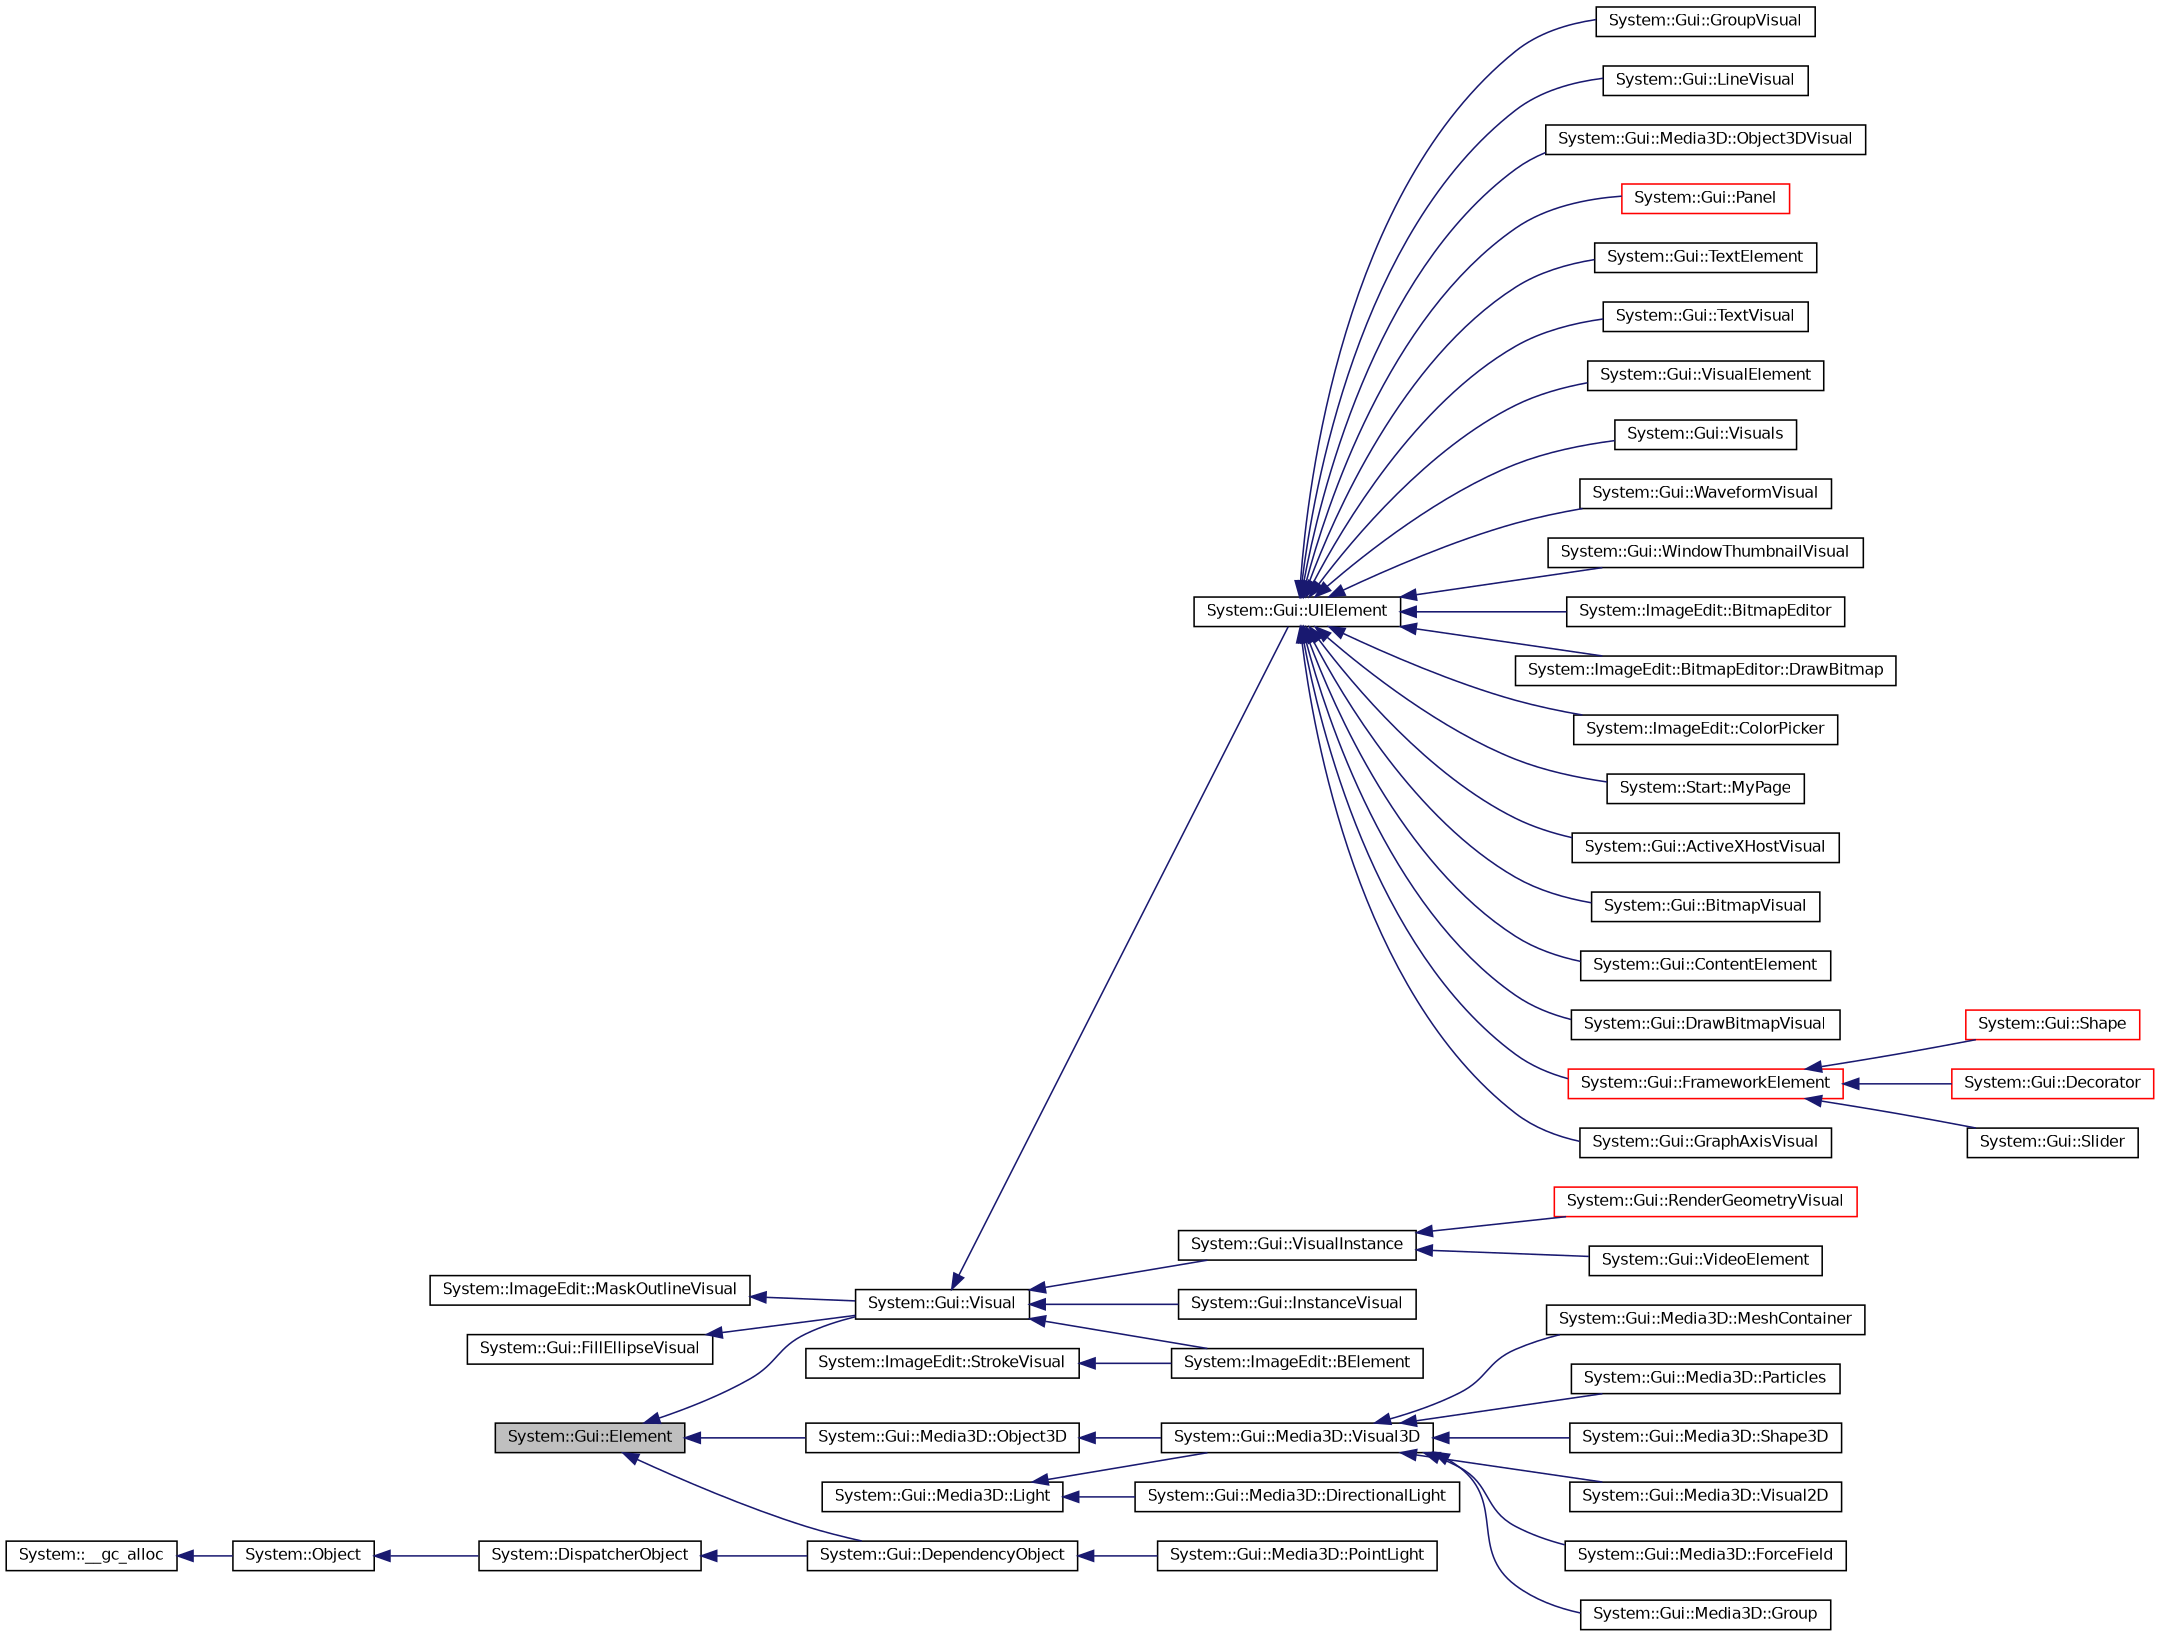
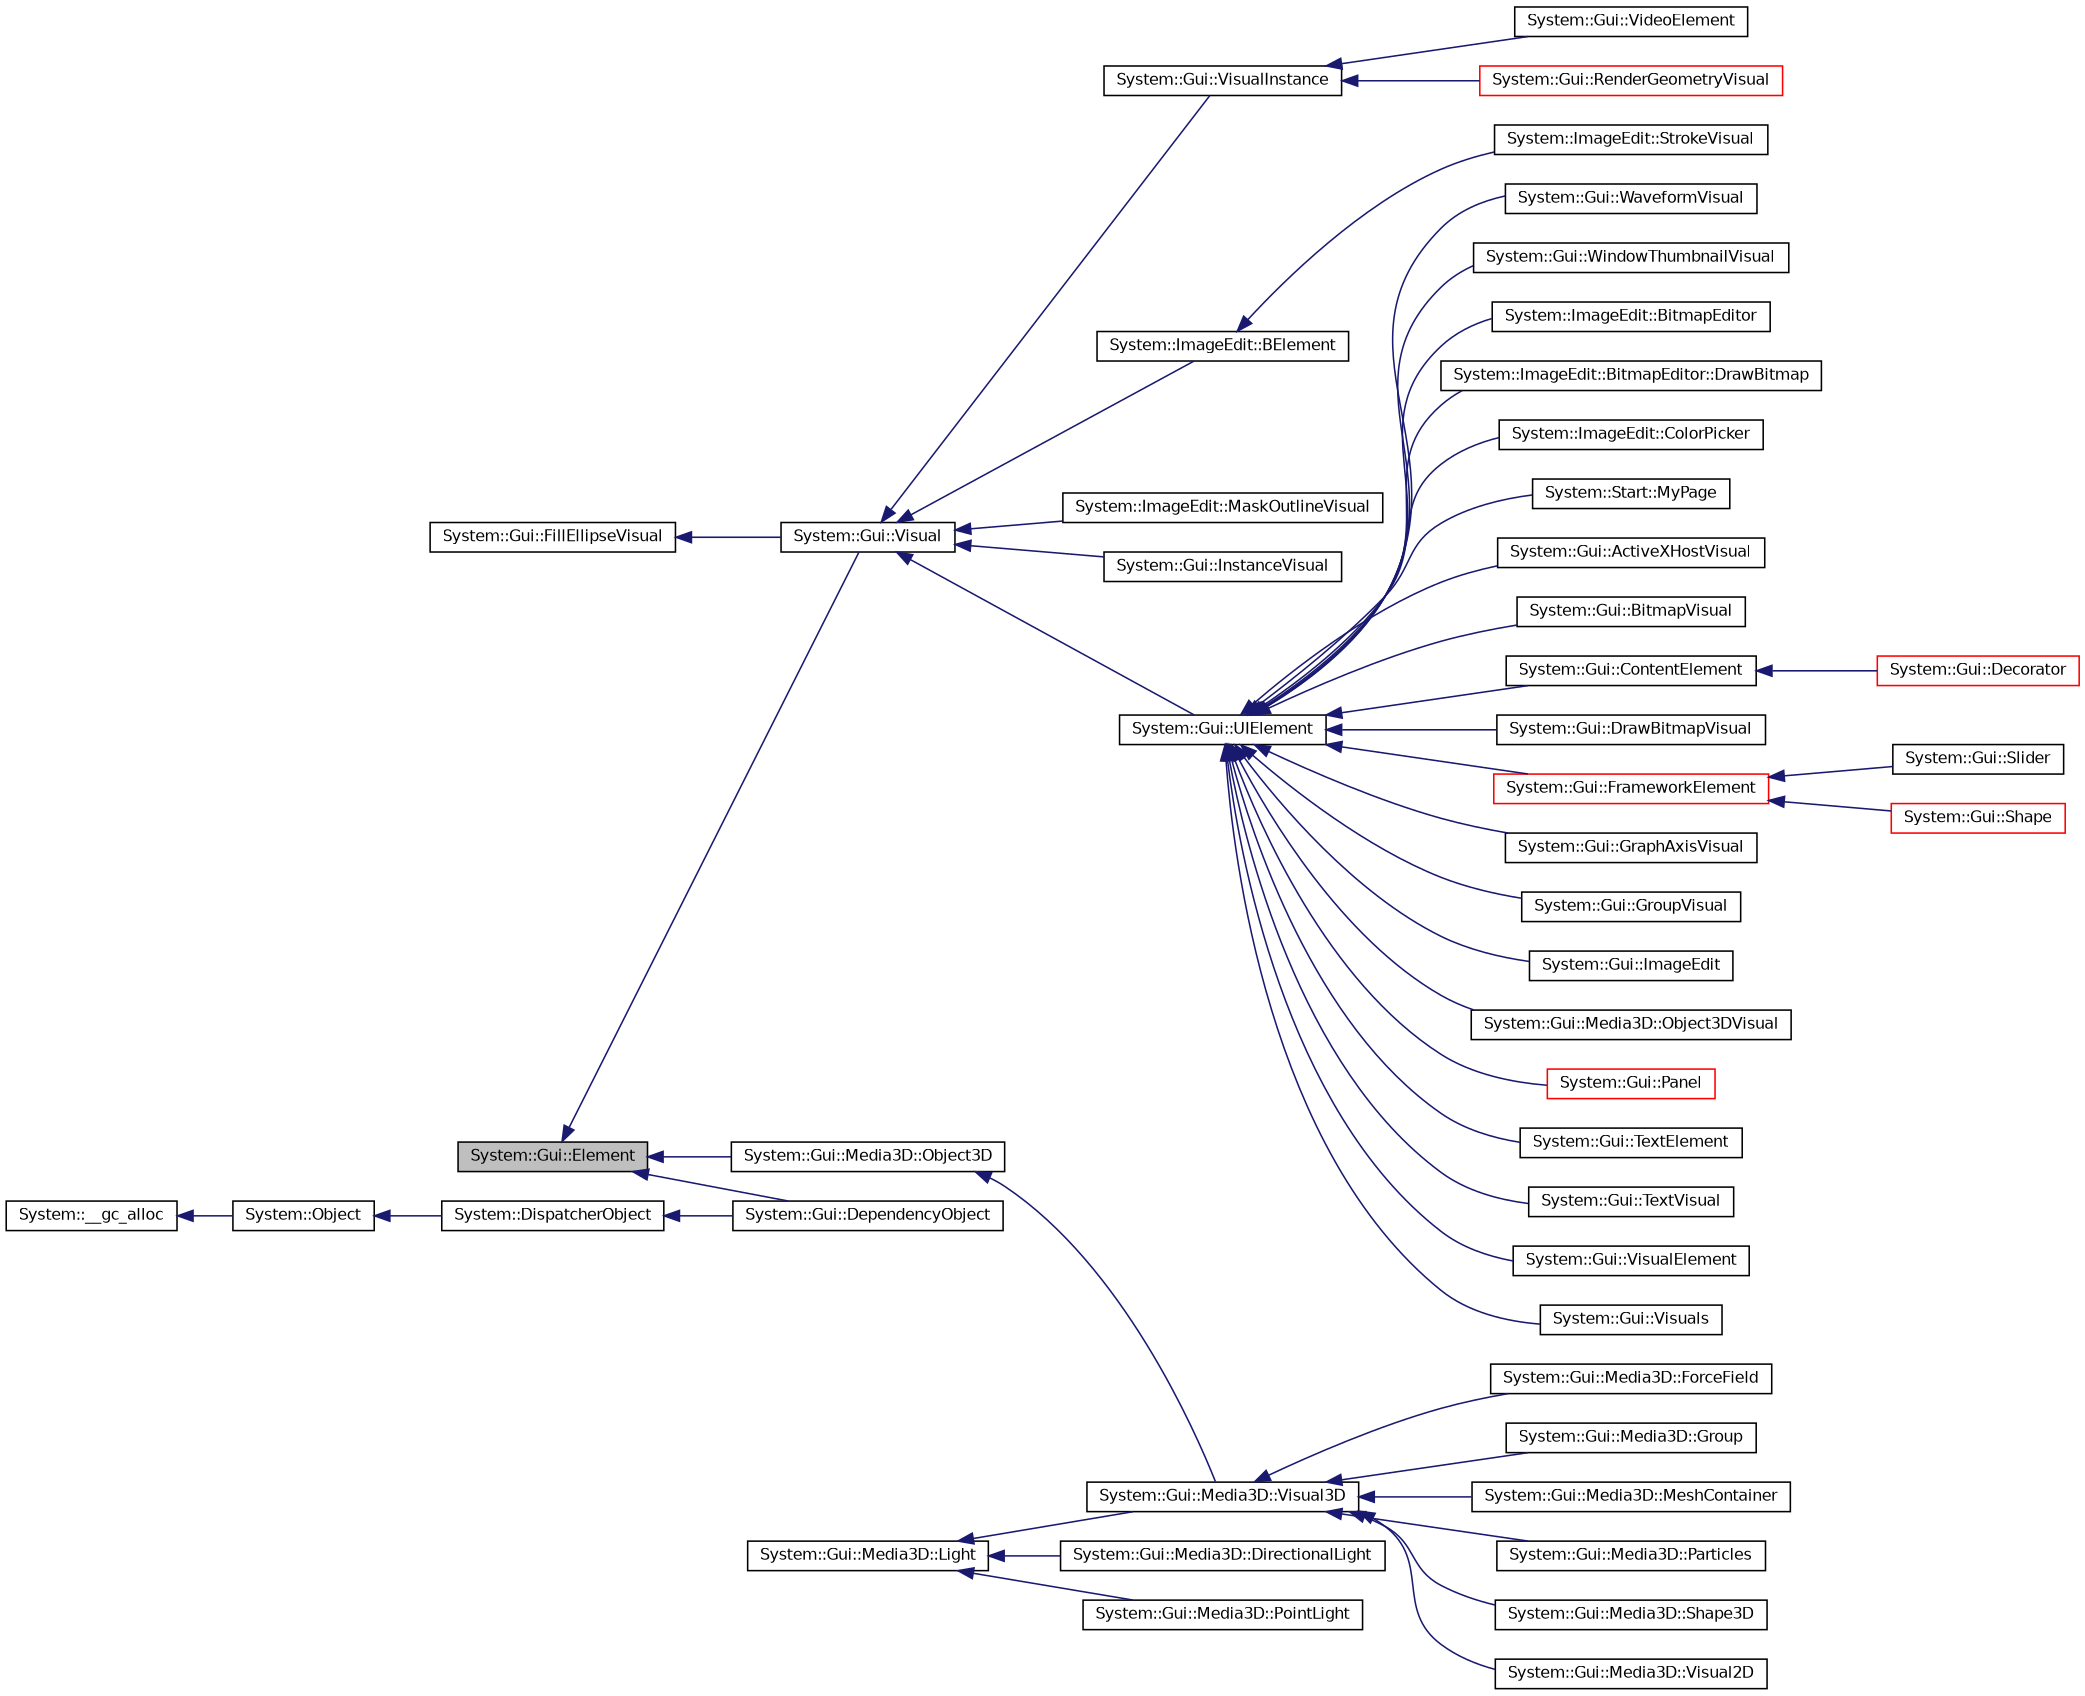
  digraph {
    rankdir=LR
    node [color=black fillcolor=white fontname=Helvetica fontsize=10 shape=record style=filled]
    edge [color=midnightblue dir=back fontname=Helvetica fontsize=10 labelfontname=Helvetica labelfontsize=10 style=solid]
    n1 [fillcolor=grey75 fontcolor=black height=0.2 label="System::Gui::Element" width=0.4]
    n2 [height=0.2 label="System::Gui::Media3D::Object3D" width=0.4]
    n3 [height=0.2 label="System::Gui::Visual" width=0.4]
    n4 [height=0.2 label="System::Gui::DependencyObject" width=0.4]
    n5 [height=0.2 label="System::Gui::Media3D::Visual3D" width=0.4]
    n6 [height=0.2 label="System::Gui::InstanceVisual" width=0.4]
    n7 [height=0.2 label="System::Gui::UIElement" width=0.4]
    n8 [height=0.2 label="System::Gui::VisualInstance" width=0.4]
    n9 [height=0.2 label="System::ImageEdit::BElement" width=0.4]
    n10 [height=0.2 label="System::ImageEdit::MaskOutlineVisual" width=0.4]
    n11 [height=0.2 label="System::DispatcherObject" width=0.4]
    n12 [height=0.2 label="System::Object" width=0.4]
    n13 [height=0.2 label="System::__gc_alloc" width=0.4]
    n14 [height=0.2 label="System::Gui::Media3D::ForceField" width=0.4]
    n15 [height=0.2 label="System::Gui::Media3D::Group" width=0.4]
    n16 [height=0.2 label="System::Gui::Media3D::MeshContainer" width=0.4]
    n17 [height=0.2 label="System::Gui::Media3D::Particles" width=0.4]
    n18 [height=0.2 label="System::Gui::Media3D::Shape3D" width=0.4]
    n19 [height=0.2 label="System::Gui::Media3D::Visual2D" width=0.4]
    n20 [height=0.2 label="System::Gui::Media3D::Light" width=0.4]
    n21 [height=0.2 label="System::Gui::Media3D::DirectionalLight" width=0.4]
    n22 [height=0.2 label="System::Gui::Media3D::PointLight" width=0.4]
    n23 [height=0.2 label="System::Gui::FillEllipseVisual" width=0.4]
    n24 [height=0.2 label="System::Gui::ActiveXHostVisual" width=0.4]
    n25 [height=0.2 label="System::Gui::BitmapVisual" width=0.4]
    n26 [height=0.2 label="System::Gui::ContentElement" width=0.4]
    n27 [height=0.2 label="System::Gui::DrawBitmapVisual" width=0.4]
    n28 [color=red height=0.2 label="System::Gui::FrameworkElement" width=0.4]
    n29 [height=0.2 label="System::Gui::GraphAxisVisual" width=0.4]
    n30 [height=0.2 label="System::Gui::GroupVisual" width=0.4]
-   n31 [height=0.2 label="System::Gui::LineVisual" width=0.4]
+   n31 [height=0.2 label="System::Gui::ImageEdit" width=0.4]
    n32 [height=0.2 label="System::Gui::Media3D::Object3DVisual" width=0.4]
    n33 [color=red height=0.2 label="System::Gui::Panel" width=0.4]
    n34 [height=0.2 label="System::Gui::TextElement" width=0.4]
    n35 [height=0.2 label="System::Gui::TextVisual" width=0.4]
    n36 [height=0.2 label="System::Gui::VisualElement" width=0.4]
    n37 [height=0.2 label="System::Gui::Visuals" width=0.4]
    n38 [height=0.2 label="System::Gui::WaveformVisual" width=0.4]
    n39 [height=0.2 label="System::Gui::WindowThumbnailVisual" width=0.4]
    n40 [height=0.2 label="System::ImageEdit::BitmapEditor" width=0.4]
    n41 [height=0.2 label="System::ImageEdit::BitmapEditor::DrawBitmap" width=0.4]
    n42 [height=0.2 label="System::ImageEdit::ColorPicker" width=0.4]
    n43 [height=0.2 label="System::Start::MyPage" width=0.4]
    n44 [color=red height=0.2 label="System::Gui::RenderGeometryVisual" width=0.4]
    n45 [height=0.2 label="System::Gui::VideoElement" width=0.4]
    n46 [height=0.2 label="System::ImageEdit::StrokeVisual" width=0.4]
    n47 [color=red height=0.2 label="System::Gui::Shape" width=0.4]
    n48 [color=red height=0.2 label="System::Gui::Decorator" width=0.4]
    n49 [height=0.2 label="System::Gui::Slider" width=0.4]
    n1 -> n2
    n1 -> n3
    n1 -> n4
    n2 -> n5
    n3 -> n6
    n3 -> n7
    n3 -> n8
    n3 -> n9
-   n10 -> n3
+   n3 -> n10
    n5 -> n14
    n5 -> n15
    n5 -> n16
    n5 -> n17
    n5 -> n18
    n5 -> n19
    n7 -> n24
    n7 -> n25
    n7 -> n26
    n7 -> n27
    n7 -> n28
    n7 -> n29
    n7 -> n30
    n7 -> n31
    n7 -> n32
    n7 -> n33
    n7 -> n34
    n7 -> n35
    n7 -> n36
    n7 -> n37
    n7 -> n38
    n7 -> n39
    n7 -> n40
    n7 -> n41
    n7 -> n42
    n7 -> n43
    n8 -> n44
    n8 -> n45
-   n46 -> n9
+   n9 -> n46
    n11 -> n4
    n12 -> n11
    n13 -> n12
    n20 -> n5
    n20 -> n21
-   n4 -> n22
+   n20 -> n22
    n23 -> n3
    n28 -> n47
-   n28 -> n48
+   n26 -> n48
    n28 -> n49
  }
